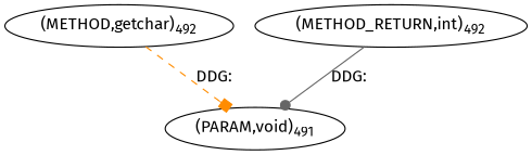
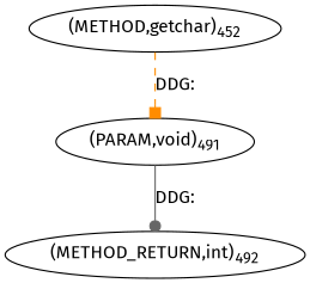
  digraph {
    fontname="Fira Sans"
    node [fontname="Fira Sans"]
    edge [fontname="Fira Sans"]
-   n1 [label=<(METHOD,getchar)<SUB>492</SUB>>]
+   n1 [label=<(METHOD,getchar)<SUB>452</SUB>>]
    n2 [label=<(PARAM,void)<SUB>491</SUB>>]
    n3 [label=<(METHOD_RETURN,int)<SUB>492</SUB>>]
    n1 -> n2 [arrowhead=box color=darkorange label="DDG: " style=dashed]
-   n3 -> n2 [arrowhead=dot color=gray40 label="DDG: " style=solid]
+   n2 -> n3 [arrowhead=dot color=gray40 label="DDG: " style=solid]
  }
